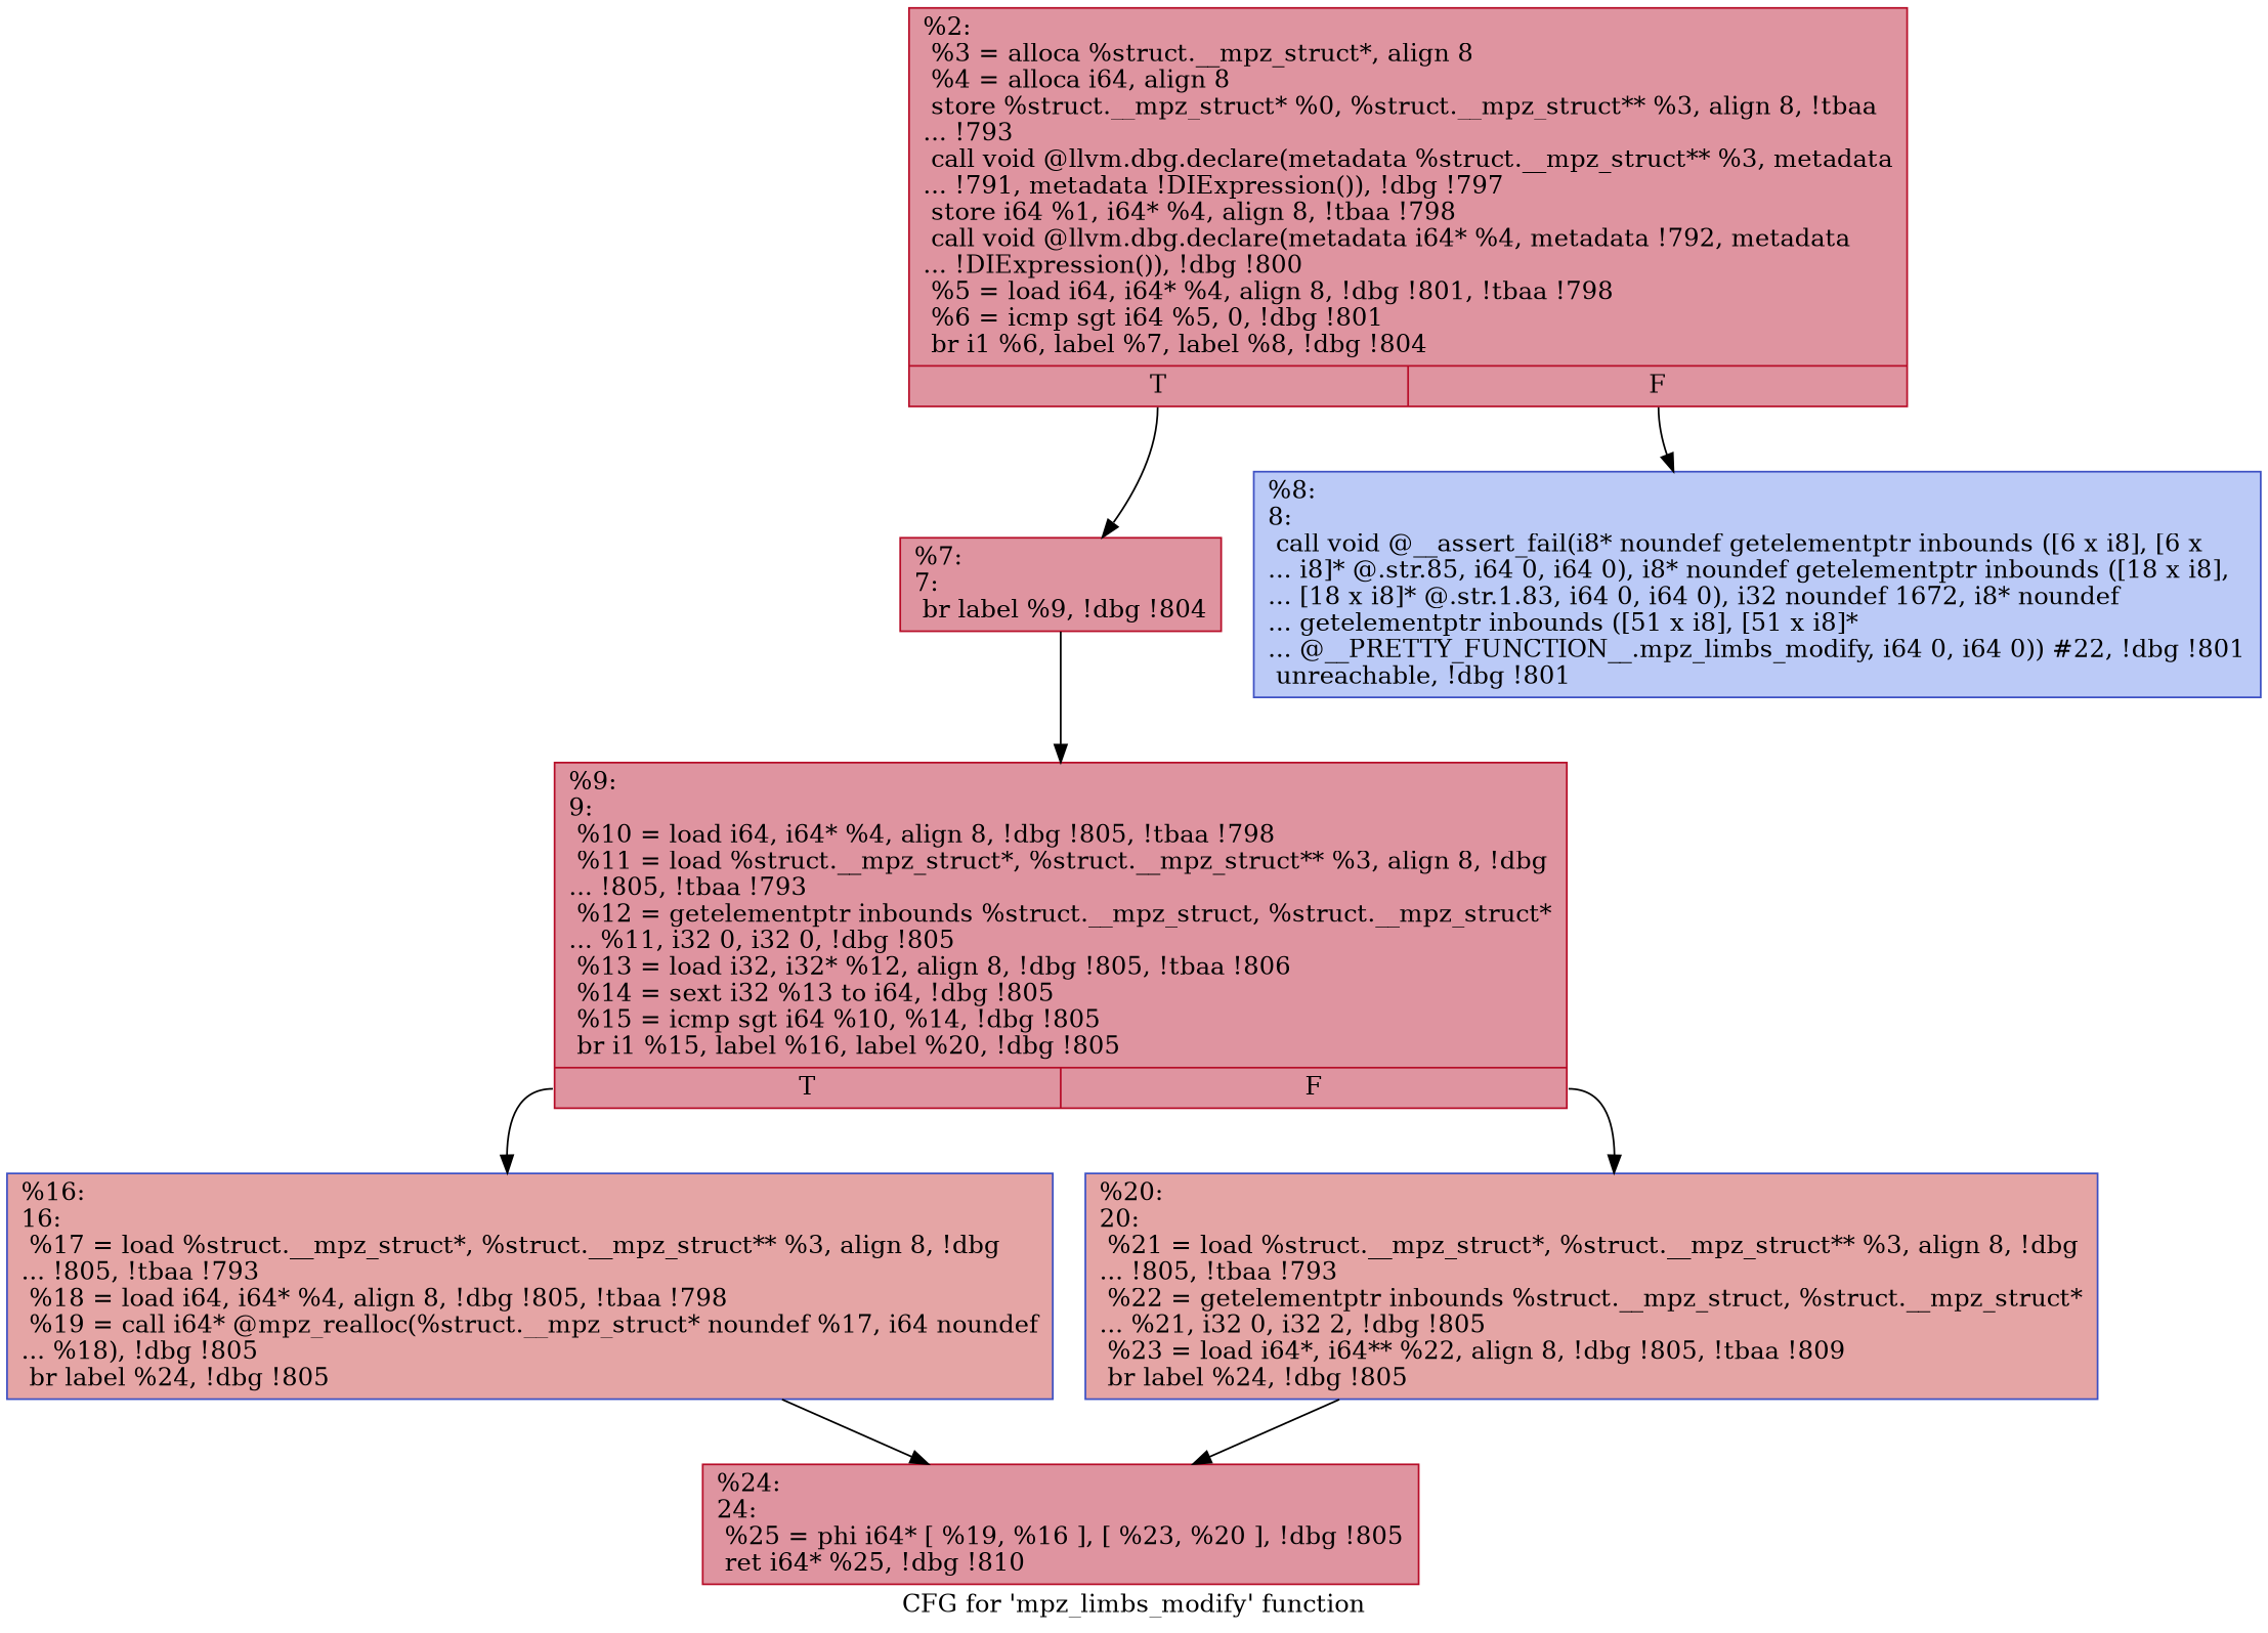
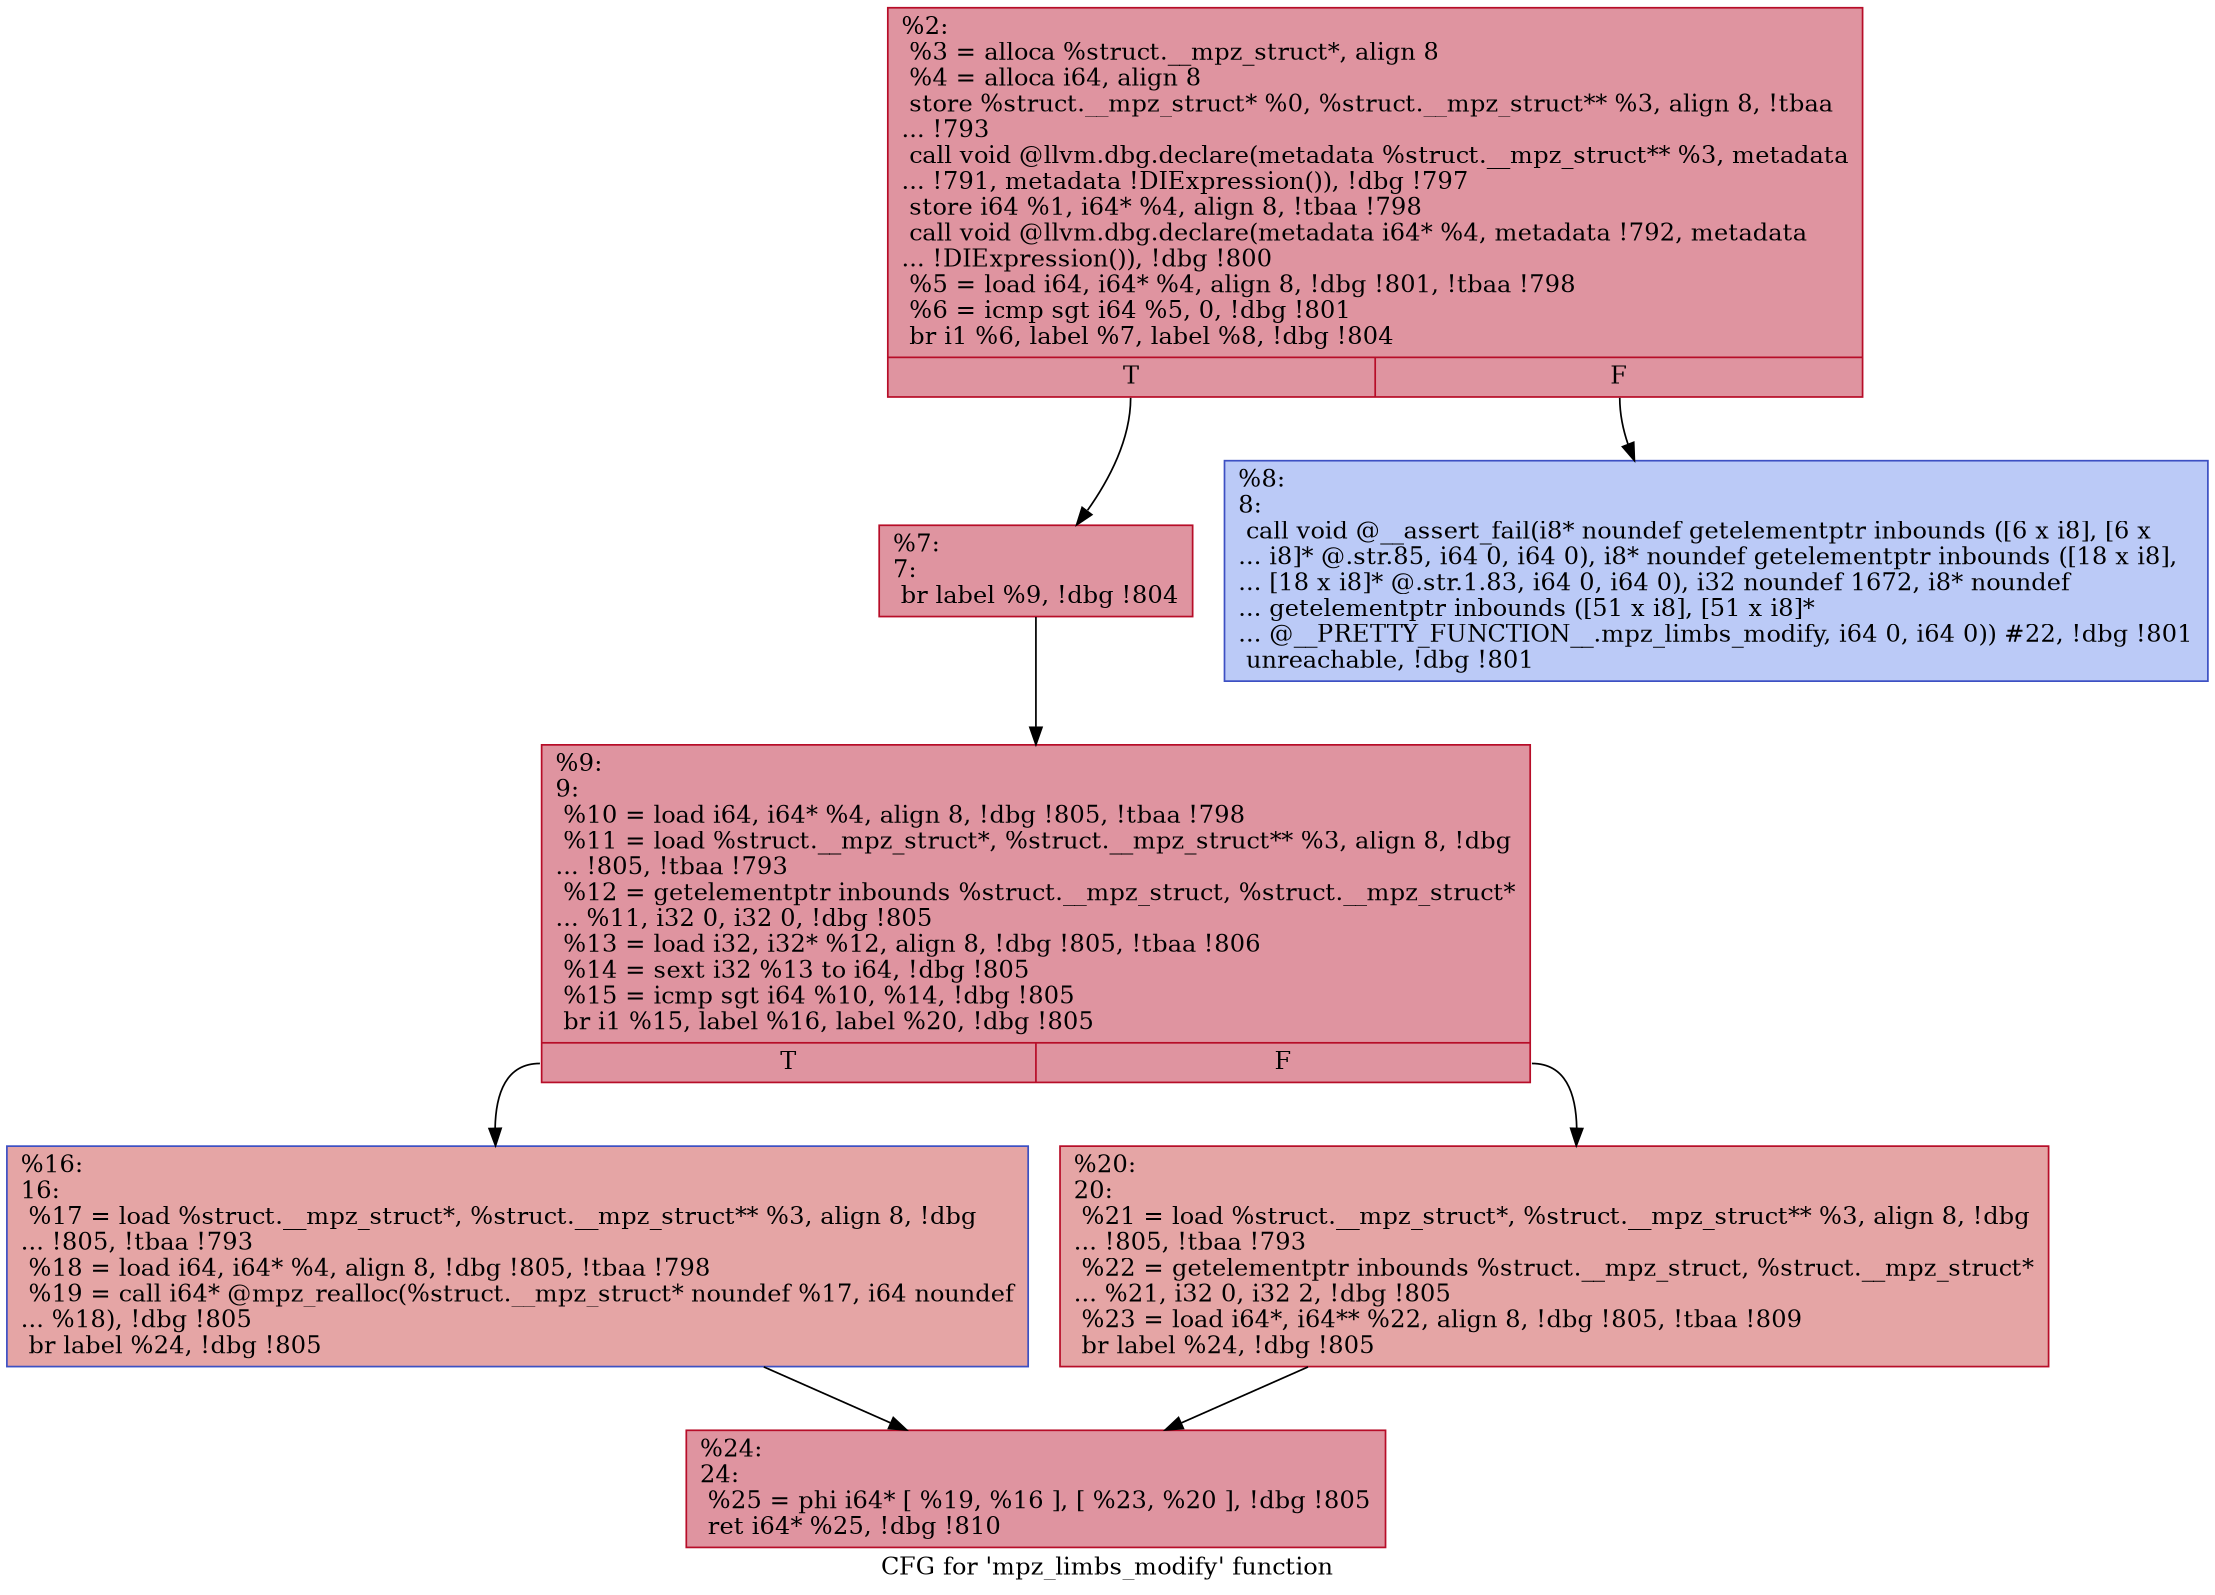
  digraph {
    label="CFG for 'mpz_limbs_modify' function"
    node [color="#b70d28ff" fillcolor="#b70d2870" shape=record style=filled]
    n1 [label="{%2:\l  %3 = alloca %struct.__mpz_struct*, align 8\l  %4 = alloca i64, align 8\l  store %struct.__mpz_struct* %0, %struct.__mpz_struct** %3, align 8, !tbaa\l... !793\l  call void @llvm.dbg.declare(metadata %struct.__mpz_struct** %3, metadata\l... !791, metadata !DIExpression()), !dbg !797\l  store i64 %1, i64* %4, align 8, !tbaa !798\l  call void @llvm.dbg.declare(metadata i64* %4, metadata !792, metadata\l... !DIExpression()), !dbg !800\l  %5 = load i64, i64* %4, align 8, !dbg !801, !tbaa !798\l  %6 = icmp sgt i64 %5, 0, !dbg !801\l  br i1 %6, label %7, label %8, !dbg !804\l|{<s0>T|<s1>F}}"]
    n2 [label="{%7:\l7:                                                \l  br label %9, !dbg !804\l}"]
    n3 [color="#3d50c3ff" fillcolor="#6687ed70" label="{%8:\l8:                                                \l  call void @__assert_fail(i8* noundef getelementptr inbounds ([6 x i8], [6 x\l... i8]* @.str.85, i64 0, i64 0), i8* noundef getelementptr inbounds ([18 x i8],\l... [18 x i8]* @.str.1.83, i64 0, i64 0), i32 noundef 1672, i8* noundef\l... getelementptr inbounds ([51 x i8], [51 x i8]*\l... @__PRETTY_FUNCTION__.mpz_limbs_modify, i64 0, i64 0)) #22, !dbg !801\l  unreachable, !dbg !801\l}"]
    n4 [label="{%9:\l9:                                                \l  %10 = load i64, i64* %4, align 8, !dbg !805, !tbaa !798\l  %11 = load %struct.__mpz_struct*, %struct.__mpz_struct** %3, align 8, !dbg\l... !805, !tbaa !793\l  %12 = getelementptr inbounds %struct.__mpz_struct, %struct.__mpz_struct*\l... %11, i32 0, i32 0, !dbg !805\l  %13 = load i32, i32* %12, align 8, !dbg !805, !tbaa !806\l  %14 = sext i32 %13 to i64, !dbg !805\l  %15 = icmp sgt i64 %10, %14, !dbg !805\l  br i1 %15, label %16, label %20, !dbg !805\l|{<s0>T|<s1>F}}"]
    n5 [color="#3d50c3ff" fillcolor="#c5333470" label="{%16:\l16:                                               \l  %17 = load %struct.__mpz_struct*, %struct.__mpz_struct** %3, align 8, !dbg\l... !805, !tbaa !793\l  %18 = load i64, i64* %4, align 8, !dbg !805, !tbaa !798\l  %19 = call i64* @mpz_realloc(%struct.__mpz_struct* noundef %17, i64 noundef\l... %18), !dbg !805\l  br label %24, !dbg !805\l}"]
-   n6 [color="#3d50c3ff" fillcolor="#c5333470" label="{%20:\l20:                                               \l  %21 = load %struct.__mpz_struct*, %struct.__mpz_struct** %3, align 8, !dbg\l... !805, !tbaa !793\l  %22 = getelementptr inbounds %struct.__mpz_struct, %struct.__mpz_struct*\l... %21, i32 0, i32 2, !dbg !805\l  %23 = load i64*, i64** %22, align 8, !dbg !805, !tbaa !809\l  br label %24, !dbg !805\l}"]
+   n6 [fillcolor="#c5333470" label="{%20:\l20:                                               \l  %21 = load %struct.__mpz_struct*, %struct.__mpz_struct** %3, align 8, !dbg\l... !805, !tbaa !793\l  %22 = getelementptr inbounds %struct.__mpz_struct, %struct.__mpz_struct*\l... %21, i32 0, i32 2, !dbg !805\l  %23 = load i64*, i64** %22, align 8, !dbg !805, !tbaa !809\l  br label %24, !dbg !805\l}"]
    n7 [label="{%24:\l24:                                               \l  %25 = phi i64* [ %19, %16 ], [ %23, %20 ], !dbg !805\l  ret i64* %25, !dbg !810\l}"]
    n1 -> n2 [tailport=s0]
    n1 -> n3 [tailport=s1]
    n2 -> n4
    n4 -> n5 [tailport=s0]
    n4 -> n6 [tailport=s1]
    n5 -> n7
    n6 -> n7
  }
